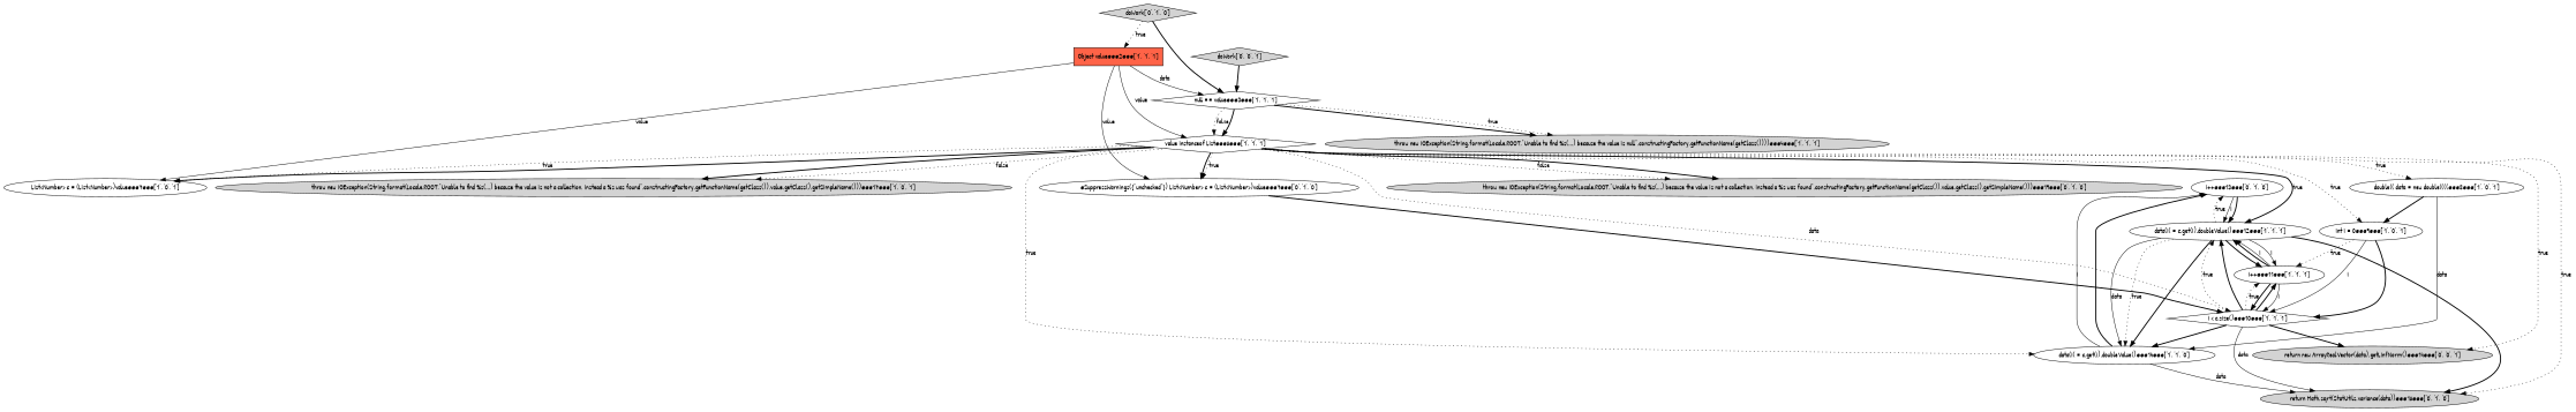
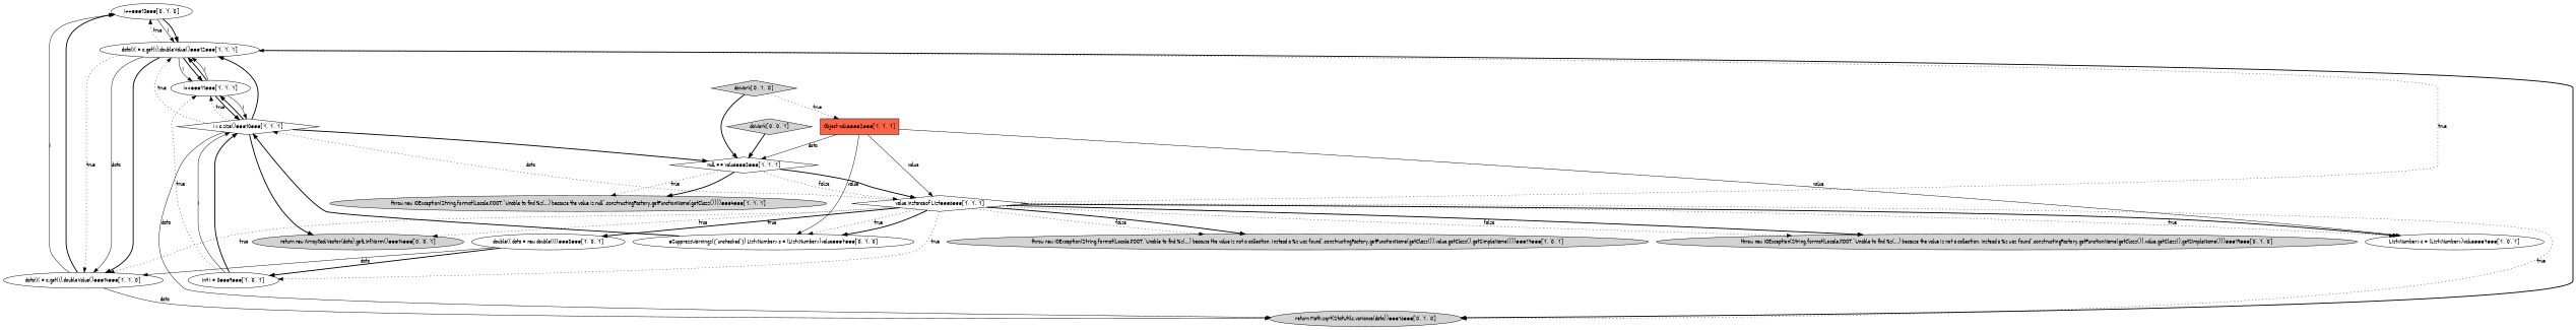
  digraph {
    fontname="Patrick Hand"
    node [fillcolor=white fontname="Patrick Hand" shape=ellipse style=filled]
    edge [fontname="Patrick Hand" style=bold]
    n1 [label="i++@@@13@@@['0', '1', '0']"]
    n2 [label="data(i( = c.get(i).doubleValue()@@@12@@@['1', '1', '1']"]
    n3 [label="data(i( = c.get(i).doubleValue()@@@14@@@['1', '1', '0']"]
    n4 [label="i++@@@11@@@['1', '1', '1']"]
    n5 [fillcolor=lightgray label="return Math.sqrt(StatUtils.variance(data))@@@16@@@['0', '1', '0']"]
    n6 [fillcolor=lightgray label="doWork['0', '1', '0']" shape=diamond]
    n7 [fillcolor=tomato label="Object value@@@2@@@['1', '1', '1']" shape=box]
    n8 [label="null == value@@@3@@@['1', '1', '1']" shape=diamond]
    n9 [label="@SuppressWarnings({\"unchecked\"}) List<Number> c = (List<Number>)value@@@7@@@['0', '1', '0']"]
    n10 [label="value instanceof List@@@6@@@['1', '1', '1']" shape=diamond]
    n11 [label="List<Number> c = (List<Number>)value@@@7@@@['1', '0', '1']"]
    n12 [fillcolor=lightgray label="throw new IOException(String.format(Locale.ROOT,\"Unable to find %s(...) because the value is null\",constructingFactory.getFunctionName(getClass())))@@@4@@@['1', '1', '1']"]
    n13 [fillcolor=lightgray label="throw new IOException(String.format(Locale.ROOT,\"Unable to find %s(...) because the value is not a collection, instead a %s was found\",constructingFactory.getFunctionName(getClass()),value.getClass().getSimpleName()))@@@17@@@['1', '0', '1']"]
    n14 [label="i < c.size()@@@10@@@['1', '1', '1']" shape=diamond]
    n15 [fillcolor=lightgray label="return new ArrayRealVector(data).getLInfNorm()@@@14@@@['0', '0', '1']"]
    n16 [label="double(( data = new double((((@@@8@@@['1', '0', '1']"]
    n17 [label="int i = 0@@@9@@@['1', '0', '1']"]
    n18 [fillcolor=lightgray label="throw new IOException(String.format(Locale.ROOT,\"Unable to find %s(...) because the value is not a collection, instead a %s was found\",constructingFactory.getFunctionName(getClass()),value.getClass().getSimpleName()))@@@19@@@['0', '1', '0']"]
    n19 [fillcolor=lightgray label="doWork['0', '0', '1']" shape=diamond]
    n1 -> n2 [label=i style=solid]
    n1 -> n2
    n2 -> n1 [label=true style=dotted]
    n2 -> n3 [label=data style=solid]
    n2 -> n3 [label=true style=dotted]
    n2 -> n3
    n2 -> n4 [label=i style=solid]
    n2 -> n4
    n2 -> n5
    n3 -> n1 [label=i style=solid]
    n3 -> n1
    n3 -> n5 [label=data style=solid]
    n4 -> n2 [label=i style=solid]
    n4 -> n2
    n4 -> n14
    n4 -> n14 [label=i style=solid]
    n6 -> n7 [label=true style=dotted]
    n6 -> n8
    n7 -> n8 [label=data style=solid]
    n7 -> n9 [label=value style=solid]
    n7 -> n10 [label=value style=solid]
    n7 -> n11 [label=value style=solid]
    n8 -> n10 [label=false style=dotted]
    n8 -> n10
    n8 -> n12
    n8 -> n12 [label=true style=dotted]
    n9 -> n14
-   n10 -> n2 [label=true]
+   n10 -> n2 [label=true style=dotted]
    n10 -> n3 [label=true style=dotted]
    n10 -> n5 [label=true style=dotted]
    n10 -> n9
    n10 -> n9 [label=true style=dotted]
    n10 -> n11 [label=true style=dotted]
    n10 -> n11
    n10 -> n13 [label=false style=dotted]
    n10 -> n13
    n10 -> n14 [label=data style=dotted]
    n10 -> n15 [label=true style=dotted]
-   n10 -> n16 [label=true style=dotted]
+   n10 -> n16 [label=true]
    n10 -> n17 [label=true style=dotted]
    n10 -> n18 [label=false style=dotted]
    n10 -> n18
    n14 -> n2 [label=true style=dotted]
    n14 -> n2
-   n14 -> n3
+   n14 -> n8
    n14 -> n4
    n14 -> n4 [label=true style=dotted]
    n14 -> n5 [label=data style=solid]
    n14 -> n15
    n16 -> n3 [label=data style=solid]
    n16 -> n17
    n17 -> n4 [label=true style=dotted]
    n17 -> n14
    n17 -> n14 [label=i style=solid]
    n19 -> n8
  }
